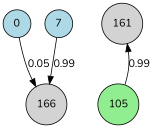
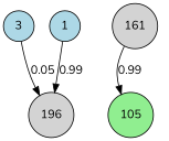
  digraph {
    fontname=Nunito
    rankdir=TB
    node [fillcolor=lightblue fontname=Nunito shape=circle style=filled]
    edge [fontname=Nunito]
-   n1 [label=0]
-   n2 [fillcolor=lightgray label=166]
+   n1 [label=3]
+   n2 [fillcolor=lightgray label=196]
    n3 [fillcolor=lightgray label=161]
    n4 [fillcolor=lightgreen label=105]
-   n5 [label=7]
+   n5 [label=1]
    n1 -> n2 [label=0.05]
-   n4 -> n3 [label=0.99]
+   n3 -> n4 [label=0.99]
    n5 -> n2 [label=0.99]
  }
